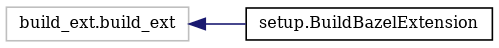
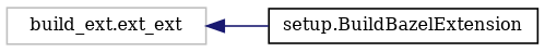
  digraph {
    rankdir=LR
    fontname="DejaVu Serif"
    node [fillcolor=white fontname="DejaVu Serif" fontsize=10 shape=record style=filled]
-   n1 [color=grey75 height=0.2 label="build_ext.build_ext" width=0.4]
+   n1 [color=grey75 height=0.2 label="build_ext.ext_ext" width=0.4]
    n2 [color=black height=0.2 label="setup.BuildBazelExtension" width=0.4]
    n1 -> n2 [color=midnightblue dir=back fontname="DejaVu Serif" fontsize=10 labelfontname=Helvetica labelfontsize=10 style=solid]
  }
